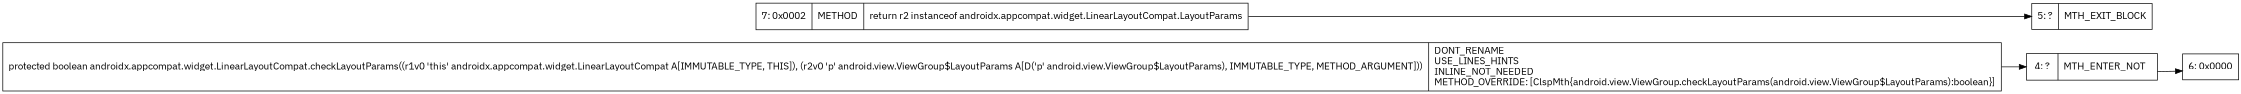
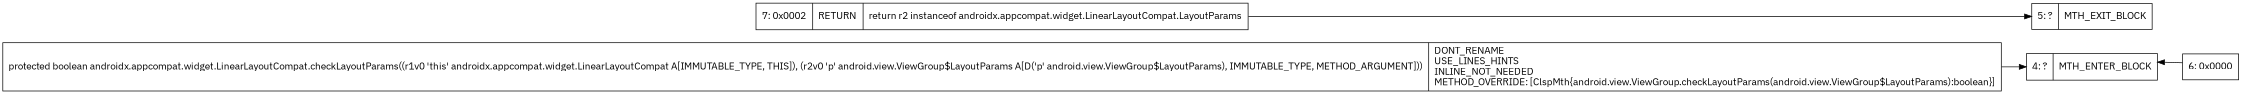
  digraph {
    fontname="IBM Plex Sans"
    rankdir=LR
    node [fontname="IBM Plex Sans" shape=record]
    edge [fontname="IBM Plex Sans"]
-   n1 [label="{4\:\ ?|MTH_ENTER_NOT\l}"]
+   n1 [label="{4\:\ ?|MTH_ENTER_BLOCK\l}"]
    n2 [label="{6\:\ 0x0000}"]
-   n3 [label="{7\:\ 0x0002|METHOD\l|return r2 instanceof androidx.appcompat.widget.LinearLayoutCompat.LayoutParams\l}"]
+   n3 [label="{7\:\ 0x0002|RETURN\l|return r2 instanceof androidx.appcompat.widget.LinearLayoutCompat.LayoutParams\l}"]
    n4 [label="{5\:\ ?|MTH_EXIT_BLOCK\l}"]
    n5 [label="{protected boolean androidx.appcompat.widget.LinearLayoutCompat.checkLayoutParams((r1v0 'this' androidx.appcompat.widget.LinearLayoutCompat A[IMMUTABLE_TYPE, THIS]), (r2v0 'p' android.view.ViewGroup$LayoutParams A[D('p' android.view.ViewGroup$LayoutParams), IMMUTABLE_TYPE, METHOD_ARGUMENT]))  | DONT_RENAME\lUSE_LINES_HINTS\lINLINE_NOT_NEEDED\lMETHOD_OVERRIDE: [ClspMth\{android.view.ViewGroup.checkLayoutParams(android.view.ViewGroup$LayoutParams):boolean\}]\l}"]
-   n1 -> n2
+   n2 -> n1
    n3 -> n4
    n5 -> n1
  }
